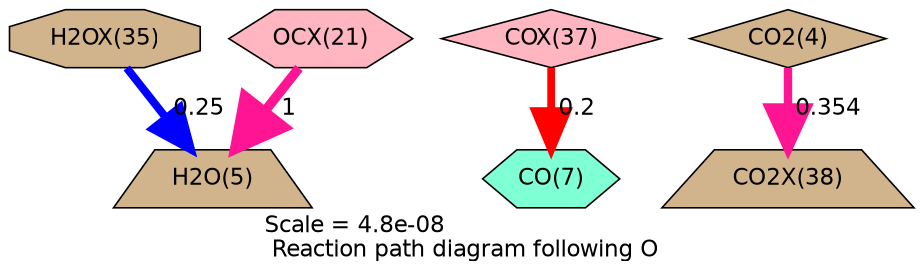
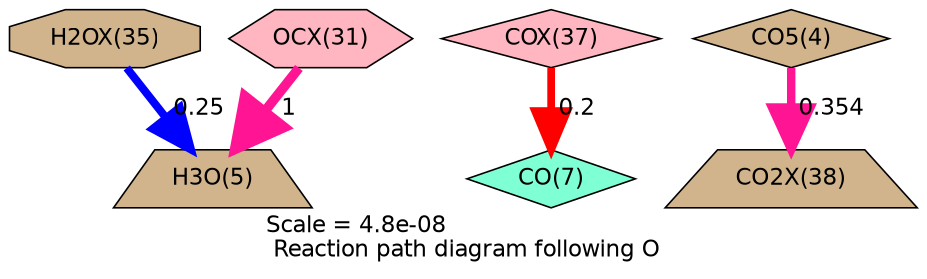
  digraph {
    fontname=Helvetica
    label="Scale = 4.8e-08\l Reaction path diagram following O"
    node [fillcolor=tan fontname=Helvetica shape=trapezium style=filled]
    edge [color=deeppink fontname=Helvetica style=solid]
    n1 [label="H2OX(35)" shape=octagon]
-   n2 [label="H2O(5)"]
-   n3 [fillcolor=lightpink label="OCX(21)" shape=hexagon]
-   n4 [fillcolor=aquamarine label="CO(7)" shape=hexagon]
+   n2 [label="H3O(5)"]
+   n3 [fillcolor=lightpink label="OCX(31)" shape=hexagon]
+   n4 [fillcolor=aquamarine label="CO(7)" shape=diamond]
    n5 [fillcolor=lightpink label="COX(37)" shape=diamond]
-   n6 [label="CO2(4)" shape=diamond]
+   n6 [label="CO5(4)" shape=diamond]
    n7 [label="CO2X(38)"]
    n1 -> n2 [arrowsize=2.48 color=blue label=" 0.25" penwidth=4.95]
    n3 -> n2 [arrowsize=3 label=" 1" penwidth=6 style=bold]
    n5 -> n4 [arrowsize=2.39 color=red label=" 0.2" penwidth=4.78]
    n6 -> n7 [arrowsize=2.61 label=" 0.354" penwidth=5.22]
  }
